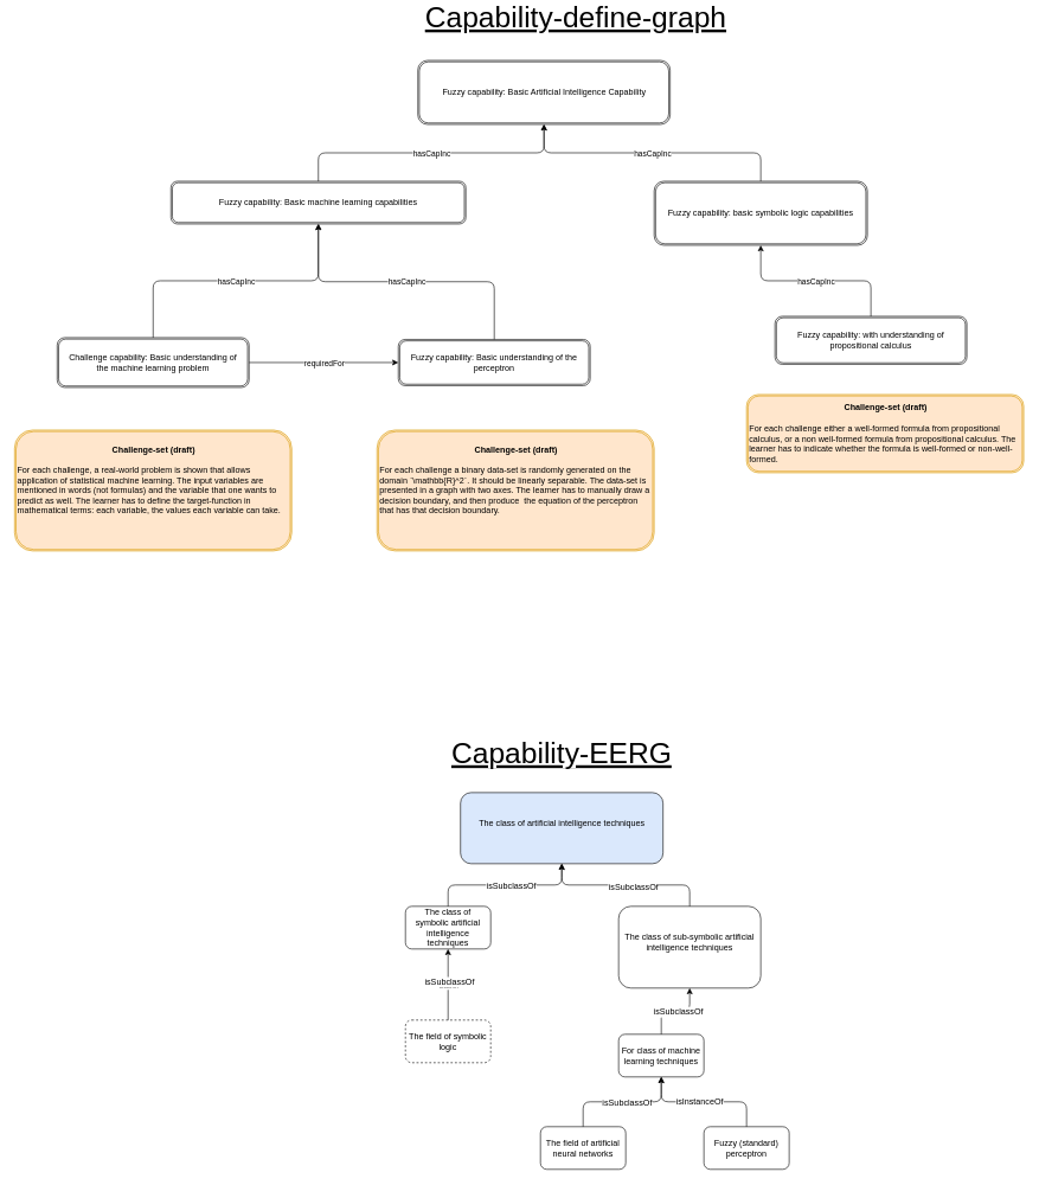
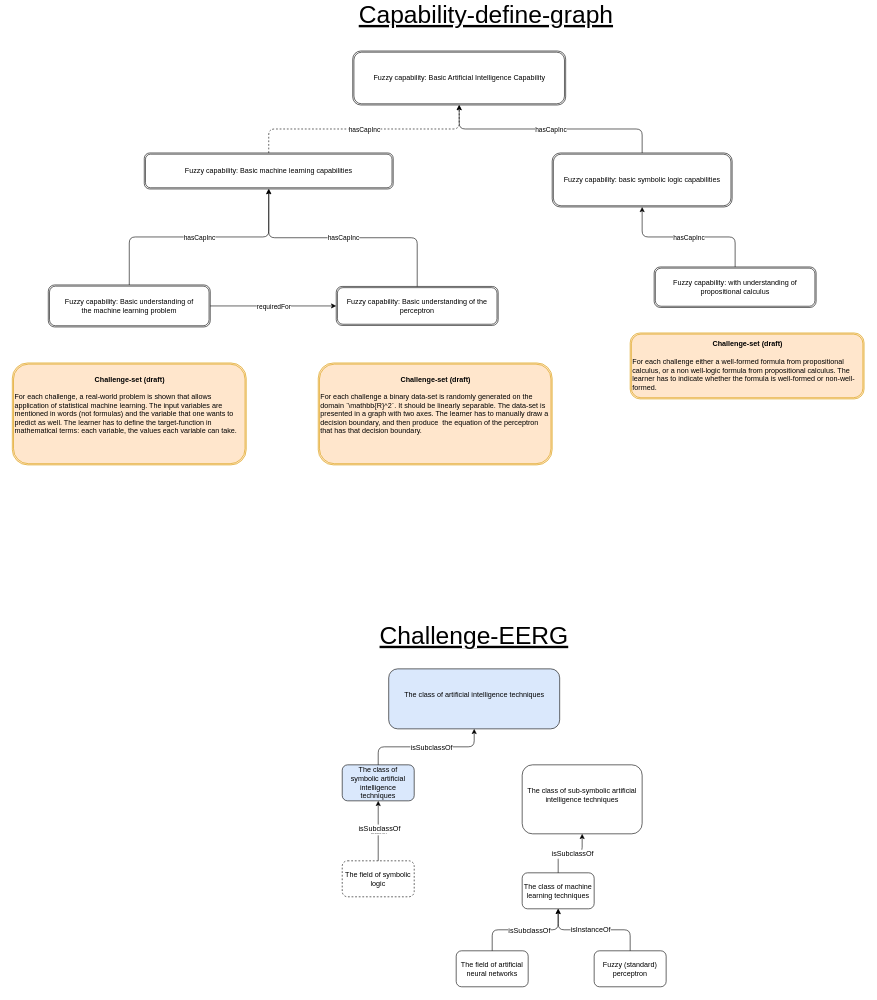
  <mxCell id="0" />
  <mxCell id="1" parent="0" />
  <mxCell id="2" value="Fuzzy capability: Basic Artificial Intelligence Capability" style="shape=ext;double=1;rounded=1;whiteSpace=wrap;html=1;" parent="1" vertex="1"><mxGeometry x="587.5" y="70" width="355" height="90" as="geometry" /></mxCell>
  <mxCell id="3" value="&amp;nbsp;" style="text;whiteSpace=wrap;html=1;" parent="1" vertex="1"><mxGeometry x="770" y="300" width="30" height="30" as="geometry" /></mxCell>
- <mxCell id="4" value="Capability-EERG" style="text;html=1;strokeColor=none;fillColor=none;align=center;verticalAlign=middle;whiteSpace=wrap;rounded=0;fontSize=41;fontStyle=4" parent="1" vertex="1"><mxGeometry x="570" y="1030" width="440" height="30" as="geometry" /></mxCell>
+ <mxCell id="4" value="Challenge-EERG" style="text;html=1;strokeColor=none;fillColor=none;align=center;verticalAlign=middle;whiteSpace=wrap;rounded=0;fontSize=41;fontStyle=4" parent="1" vertex="1"><mxGeometry x="570" y="1030" width="440" height="30" as="geometry" /></mxCell>
  <mxCell id="5" value="&lt;div&gt;Capability-define-graph&lt;/div&gt;&lt;div&gt;&lt;br&gt;&lt;/div&gt;" style="text;html=1;strokeColor=none;fillColor=none;align=center;verticalAlign=middle;whiteSpace=wrap;rounded=0;fontSize=41;fontStyle=4" parent="1" vertex="1"><mxGeometry x="590" y="20" width="440" height="30" as="geometry" /></mxCell>
  <mxCell id="6" value="&lt;div style=&quot;font-size: 12px&quot;&gt;The class of artificial intelligence techniques&lt;/div&gt;&lt;div style=&quot;font-size: 12px&quot;&gt;&lt;br style=&quot;font-size: 12px&quot;&gt;&lt;/div&gt;" style="rounded=1;whiteSpace=wrap;html=1;fontSize=12;fillColor=#dae8fc;" parent="1" vertex="1"><mxGeometry x="647.5" y="1100" width="285" height="100" as="geometry" /></mxCell>
- <mxCell id="7" value="&lt;div&gt;The class of &lt;br&gt;&lt;/div&gt;&lt;div&gt;symbolic artificial intelligence techniques&lt;/div&gt;" style="rounded=1;whiteSpace=wrap;html=1;fontSize=12;" parent="1" vertex="1"><mxGeometry x="570" y="1260" width="120" height="60" as="geometry" /></mxCell>
+ <mxCell id="7" value="&lt;div&gt;The class of &lt;br&gt;&lt;/div&gt;&lt;div&gt;symbolic artificial intelligence techniques&lt;/div&gt;" style="rounded=1;whiteSpace=wrap;html=1;fontSize=12;fillColor=#dae8fc;" parent="1" vertex="1"><mxGeometry x="570" y="1260" width="120" height="60" as="geometry" /></mxCell>
  <mxCell id="8" value="&lt;div&gt;The class of sub-symbolic artificial intelligence techniques&lt;/div&gt;&lt;div&gt;&lt;br&gt;&lt;/div&gt;" style="rounded=1;whiteSpace=wrap;html=1;fontSize=12;" parent="1" vertex="1"><mxGeometry x="870" y="1260" width="200" height="115" as="geometry" /></mxCell>
- <mxCell id="9" value="&lt;div&gt;For class of machine learning techniques&lt;/div&gt;" style="rounded=1;whiteSpace=wrap;html=1;fontSize=12;" parent="1" vertex="1"><mxGeometry x="870" y="1440" width="120" height="60" as="geometry" /></mxCell>
+ <mxCell id="9" value="&lt;div&gt;The class of machine learning techniques&lt;/div&gt;" style="rounded=1;whiteSpace=wrap;html=1;fontSize=12;" parent="1" vertex="1"><mxGeometry x="870" y="1440" width="120" height="60" as="geometry" /></mxCell>
  <mxCell id="10" value="" style="endArrow=classic;html=1;fontSize=12;edgeStyle=orthogonalEdgeStyle;" parent="1" source="7" target="6" edge="1"><mxGeometry relative="1" as="geometry"><mxPoint x="622.5" y="1240" as="sourcePoint" /><mxPoint x="722.5" y="1240" as="targetPoint" /></mxGeometry></mxCell>
  <mxCell id="11" value="Label" style="edgeLabel;resizable=0;html=1;align=center;verticalAlign=middle;" parent="10" connectable="0" vertex="1"><mxGeometry relative="1" as="geometry" /></mxCell>
  <mxCell id="12" value="&lt;div&gt;isSubclassOf&lt;/div&gt;" style="edgeLabel;html=1;align=center;verticalAlign=middle;resizable=0;points=[];fontSize=12;" parent="10" vertex="1" connectable="0"><mxGeometry x="0.07" y="-1" relative="1" as="geometry"><mxPoint as="offset" /></mxGeometry></mxCell>
- <mxCell id="13" value="" style="endArrow=classic;html=1;fontSize=12;edgeStyle=orthogonalEdgeStyle;" parent="1" source="8" target="6" edge="1"><mxGeometry relative="1" as="geometry"><mxPoint x="890" y="1230" as="sourcePoint" /><mxPoint x="990" y="1230" as="targetPoint" /></mxGeometry></mxCell>
- <mxCell id="14" value="Label" style="edgeLabel;resizable=0;html=1;align=center;verticalAlign=middle;" parent="13" connectable="0" vertex="1"><mxGeometry relative="1" as="geometry" /></mxCell>
- <mxCell id="15" value="&lt;div&gt;isSubclassOf&lt;/div&gt;" style="edgeLabel;html=1;align=center;verticalAlign=middle;resizable=0;points=[];fontSize=12;" parent="13" vertex="1" connectable="0"><mxGeometry x="-0.086" y="2" relative="1" as="geometry"><mxPoint as="offset" /></mxGeometry></mxCell>
  <mxCell id="16" value="" style="endArrow=classic;html=1;fontSize=12;edgeStyle=orthogonalEdgeStyle;" parent="1" source="9" target="8" edge="1"><mxGeometry relative="1" as="geometry"><mxPoint x="540" y="1380" as="sourcePoint" /><mxPoint x="680" y="1330" as="targetPoint" /></mxGeometry></mxCell>
  <mxCell id="17" value="Label" style="edgeLabel;resizable=0;html=1;align=center;verticalAlign=middle;" parent="16" connectable="0" vertex="1"><mxGeometry relative="1" as="geometry" /></mxCell>
  <mxCell id="18" value="&lt;div&gt;isSubclassOf&lt;/div&gt;" style="edgeLabel;html=1;align=center;verticalAlign=middle;resizable=0;points=[];fontSize=12;" parent="16" vertex="1" connectable="0"><mxGeometry x="0.07" y="-1" relative="1" as="geometry"><mxPoint as="offset" /></mxGeometry></mxCell>
  <mxCell id="19" value="The field of symbolic logic" style="rounded=1;whiteSpace=wrap;html=1;fontSize=12;dashed=1;" parent="1" vertex="1"><mxGeometry x="570" y="1420" width="120" height="60" as="geometry" /></mxCell>
  <mxCell id="20" value="" style="endArrow=classic;html=1;fontSize=12;edgeStyle=orthogonalEdgeStyle;" parent="1" source="19" target="7" edge="1"><mxGeometry relative="1" as="geometry"><mxPoint x="530" y="1410" as="sourcePoint" /><mxPoint x="530" y="1330" as="targetPoint" /></mxGeometry></mxCell>
  <mxCell id="21" value="Label" style="edgeLabel;resizable=0;html=1;align=center;verticalAlign=middle;" parent="20" connectable="0" vertex="1"><mxGeometry relative="1" as="geometry" /></mxCell>
  <mxCell id="22" value="&lt;div&gt;isSubclassOf&lt;/div&gt;" style="edgeLabel;html=1;align=center;verticalAlign=middle;resizable=0;points=[];fontSize=12;" parent="20" vertex="1" connectable="0"><mxGeometry x="0.07" y="-1" relative="1" as="geometry"><mxPoint as="offset" /></mxGeometry></mxCell>
  <mxCell id="23" value="&lt;div&gt;The field of artificial neural networks&lt;/div&gt;" style="rounded=1;whiteSpace=wrap;html=1;fontSize=12;" parent="1" vertex="1"><mxGeometry x="760" y="1570" width="120" height="60" as="geometry" /></mxCell>
  <mxCell id="24" value="&lt;div&gt;Fuzzy (standard) perceptron&lt;br&gt;&lt;/div&gt;" style="rounded=1;whiteSpace=wrap;html=1;fontSize=12;" parent="1" vertex="1"><mxGeometry x="990" y="1570" width="120" height="60" as="geometry" /></mxCell>
  <mxCell id="25" value="" style="endArrow=classic;html=1;fontSize=12;edgeStyle=orthogonalEdgeStyle;" parent="1" source="23" target="9" edge="1"><mxGeometry relative="1" as="geometry"><mxPoint x="799.76" y="1505" as="sourcePoint" /><mxPoint x="799.76" y="1395" as="targetPoint" /></mxGeometry></mxCell>
  <mxCell id="26" value="Label" style="edgeLabel;resizable=0;html=1;align=center;verticalAlign=middle;" parent="25" connectable="0" vertex="1"><mxGeometry relative="1" as="geometry" /></mxCell>
  <mxCell id="27" value="&lt;div&gt;isSubclassOf&lt;/div&gt;" style="edgeLabel;html=1;align=center;verticalAlign=middle;resizable=0;points=[];fontSize=12;" parent="25" vertex="1" connectable="0"><mxGeometry x="0.07" y="-1" relative="1" as="geometry"><mxPoint as="offset" /></mxGeometry></mxCell>
  <mxCell id="28" value="" style="endArrow=classic;html=1;fontSize=12;edgeStyle=orthogonalEdgeStyle;" parent="1" source="24" target="9" edge="1"><mxGeometry relative="1" as="geometry"><mxPoint x="850" y="1580" as="sourcePoint" /><mxPoint x="940" y="1510" as="targetPoint" /></mxGeometry></mxCell>
  <mxCell id="29" value="Label" style="edgeLabel;resizable=0;html=1;align=center;verticalAlign=middle;" parent="28" connectable="0" vertex="1"><mxGeometry relative="1" as="geometry" /></mxCell>
  <mxCell id="30" value="isInstanceOf" style="edgeLabel;html=1;align=center;verticalAlign=middle;resizable=0;points=[];fontSize=12;" parent="28" vertex="1" connectable="0"><mxGeometry x="0.07" y="-1" relative="1" as="geometry"><mxPoint as="offset" /></mxGeometry></mxCell>
  <mxCell id="31" value="&lt;div&gt;Fuzzy capability: Basic understanding of the perceptron&lt;/div&gt;" style="shape=ext;double=1;rounded=1;whiteSpace=wrap;html=1;fontSize=12;" parent="1" vertex="1"><mxGeometry x="560" y="462.5" width="270" height="65" as="geometry" /></mxCell>
  <mxCell id="32" value="Fuzzy capability: basic symbolic logic capabilities" style="shape=ext;double=1;rounded=1;whiteSpace=wrap;html=1;fontSize=12;" parent="1" vertex="1"><mxGeometry x="920" y="240" width="300" height="90" as="geometry" /></mxCell>
- <mxCell id="33" value="&lt;div&gt;Challenge capability: Basic understanding of &lt;br&gt;&lt;/div&gt;&lt;div&gt;the machine learning problem&lt;/div&gt;" style="shape=ext;double=1;rounded=1;whiteSpace=wrap;html=1;fontSize=12;" parent="1" vertex="1"><mxGeometry x="80" y="460" width="270" height="70" as="geometry" /></mxCell>
+ <mxCell id="33" value="&lt;div&gt;Fuzzy capability: Basic understanding of &lt;br&gt;&lt;/div&gt;&lt;div&gt;the machine learning problem&lt;/div&gt;" style="shape=ext;double=1;rounded=1;whiteSpace=wrap;html=1;fontSize=12;" parent="1" vertex="1"><mxGeometry x="80" y="460" width="270" height="70" as="geometry" /></mxCell>
  <mxCell id="34" value="&lt;div align=&quot;center&quot;&gt;&lt;b&gt;Challenge-set (draft)&lt;br&gt;&lt;/b&gt;&lt;/div&gt;&lt;div&gt;&lt;br&gt;&lt;/div&gt;&lt;div&gt;For each challenge a binary data-set is randomly generated on the domain `\mathbb{R}^2`. It should be linearly separable. The data-set is presented in a graph with two axes. The learner has to manually draw a decision boundary, and then produce&amp;nbsp; the equation of the perceptron that has that decision boundary.&lt;br&gt;&lt;/div&gt;&lt;div&gt;&lt;br&gt;&lt;br&gt;&lt;/div&gt;" style="shape=ext;double=1;rounded=1;whiteSpace=wrap;html=1;fontSize=12;align=left;fillColor=#ffe6cc;strokeColor=#d79b00;" parent="1" vertex="1"><mxGeometry x="530" y="590" width="390" height="170" as="geometry" /></mxCell>
- <mxCell id="35" value="&lt;div align=&quot;center&quot;&gt;&lt;b&gt;Challenge-set (draft)&lt;/b&gt;&lt;/div&gt;&lt;div&gt;&lt;b&gt;&lt;/b&gt;&lt;br&gt;&lt;/div&gt;&lt;div&gt;For each challenge either a well-formed formula from propositional calculus, or a non well-formed formula from propositional calculus. The learner has to indicate whether the formula is well-formed or non-well-formed.&lt;/div&gt;" style="shape=ext;double=1;rounded=1;whiteSpace=wrap;html=1;fontSize=12;align=left;fillColor=#ffe6cc;strokeColor=#d79b00;" parent="1" vertex="1"><mxGeometry x="1050" y="540" width="390" height="110" as="geometry" /></mxCell>
+ <mxCell id="35" value="&lt;div align=&quot;center&quot;&gt;&lt;b&gt;Challenge-set (draft)&lt;/b&gt;&lt;/div&gt;&lt;div&gt;&lt;b&gt;&lt;/b&gt;&lt;br&gt;&lt;/div&gt;&lt;div&gt;For each challenge either a well-formed formula from propositional calculus, or a non well-logic formula from propositional calculus. The learner has to indicate whether the formula is well-formed or non-well-formed.&lt;/div&gt;" style="shape=ext;double=1;rounded=1;whiteSpace=wrap;html=1;fontSize=12;align=left;fillColor=#ffe6cc;strokeColor=#d79b00;" parent="1" vertex="1"><mxGeometry x="1050" y="540" width="390" height="110" as="geometry" /></mxCell>
  <mxCell id="36" value="&lt;div align=&quot;center&quot;&gt;Fuzzy capability: Basic machine learning capabilities&lt;/div&gt;" style="shape=ext;double=1;rounded=1;whiteSpace=wrap;html=1;fontSize=12;align=center;verticalAlign=middle;" parent="1" vertex="1"><mxGeometry x="240" y="240" width="415" height="60" as="geometry" /></mxCell>
  <mxCell id="37" value="" style="endArrow=classic;html=1;fontSize=12;edgeStyle=orthogonalEdgeStyle;" parent="1" source="33" target="36" edge="1"><mxGeometry relative="1" as="geometry"><mxPoint x="340" y="350" as="sourcePoint" /><mxPoint x="440" y="350" as="targetPoint" /></mxGeometry></mxCell>
  <mxCell id="38" value="&lt;div&gt;hasCapInc&lt;/div&gt;" style="edgeLabel;resizable=0;html=1;align=center;verticalAlign=middle;" parent="37" connectable="0" vertex="1"><mxGeometry relative="1" as="geometry" /></mxCell>
  <mxCell id="39" value="" style="endArrow=classic;html=1;fontSize=12;edgeStyle=orthogonalEdgeStyle;" parent="1" source="31" target="36" edge="1"><mxGeometry relative="1" as="geometry"><mxPoint x="315.034" y="455" as="sourcePoint" /><mxPoint x="457.517" y="310" as="targetPoint" /></mxGeometry></mxCell>
  <mxCell id="40" value="&lt;div&gt;hasCapInc&lt;/div&gt;" style="edgeLabel;resizable=0;html=1;align=center;verticalAlign=middle;" parent="39" connectable="0" vertex="1"><mxGeometry relative="1" as="geometry" /></mxCell>
  <mxCell id="41" value="" style="endArrow=classic;html=1;fontSize=12;edgeStyle=orthogonalEdgeStyle;" parent="1" source="33" target="31" edge="1"><mxGeometry relative="1" as="geometry"><mxPoint x="380" y="494.66" as="sourcePoint" /><mxPoint x="480" y="494.66" as="targetPoint" /></mxGeometry></mxCell>
  <mxCell id="42" value="requiredFor" style="edgeLabel;resizable=0;html=1;align=center;verticalAlign=middle;" parent="41" connectable="0" vertex="1"><mxGeometry relative="1" as="geometry" /></mxCell>
- <mxCell id="43" value="" style="endArrow=classic;html=1;fontSize=12;edgeStyle=orthogonalEdgeStyle;" parent="1" source="36" target="2" edge="1"><mxGeometry relative="1" as="geometry"><mxPoint x="1022.5" y="392.5" as="sourcePoint" /><mxPoint x="775" y="230" as="targetPoint" /></mxGeometry></mxCell>
+ <mxCell id="43" value="" style="endArrow=classic;html=1;fontSize=12;edgeStyle=orthogonalEdgeStyle;dashed=1;" parent="1" source="36" target="2" edge="1"><mxGeometry relative="1" as="geometry"><mxPoint x="1022.5" y="392.5" as="sourcePoint" /><mxPoint x="775" y="230" as="targetPoint" /></mxGeometry></mxCell>
  <mxCell id="44" value="&lt;div&gt;hasCapInc&lt;/div&gt;" style="edgeLabel;resizable=0;html=1;align=center;verticalAlign=middle;" parent="43" connectable="0" vertex="1"><mxGeometry relative="1" as="geometry" /></mxCell>
  <mxCell id="45" value="" style="endArrow=classic;html=1;fontSize=12;edgeStyle=orthogonalEdgeStyle;" parent="1" source="32" target="2" edge="1"><mxGeometry relative="1" as="geometry"><mxPoint x="457.5" y="250" as="sourcePoint" /><mxPoint x="775" y="170" as="targetPoint" /></mxGeometry></mxCell>
  <mxCell id="46" value="&lt;div&gt;hasCapInc&lt;/div&gt;" style="edgeLabel;resizable=0;html=1;align=center;verticalAlign=middle;" parent="45" connectable="0" vertex="1"><mxGeometry relative="1" as="geometry" /></mxCell>
  <mxCell id="47" value="Fuzzy capability: with understanding of propositional calculus" style="shape=ext;double=1;rounded=1;whiteSpace=wrap;html=1;fontSize=12;align=center;verticalAlign=middle;" parent="1" vertex="1"><mxGeometry x="1090" y="430" width="270" height="67.5" as="geometry" /></mxCell>
  <mxCell id="48" value="" style="endArrow=classic;html=1;fontSize=12;edgeStyle=orthogonalEdgeStyle;" parent="1" source="47" target="32" edge="1"><mxGeometry relative="1" as="geometry"><mxPoint x="705" y="472.5" as="sourcePoint" /><mxPoint x="457.571" y="310" as="targetPoint" /></mxGeometry></mxCell>
  <mxCell id="49" value="&lt;div&gt;hasCapInc&lt;/div&gt;" style="edgeLabel;resizable=0;html=1;align=center;verticalAlign=middle;" parent="48" connectable="0" vertex="1"><mxGeometry relative="1" as="geometry" /></mxCell>
  <mxCell id="50" value="&lt;div align=&quot;center&quot;&gt;&lt;b&gt;Challenge-set (draft)&lt;br&gt;&lt;/b&gt;&lt;/div&gt;&lt;div&gt;&lt;br&gt;&lt;/div&gt;For each challenge, a real-world problem is shown that allows application of statistical machine learning. The input variables are mentioned in words (not formulas) and the variable that one wants to predict as well. The learner has to define the target-function in mathematical terms: each variable, the values each variable can take.&lt;br&gt;&lt;div&gt;&lt;br&gt;&lt;br&gt;&lt;/div&gt;" style="shape=ext;double=1;rounded=1;whiteSpace=wrap;html=1;fontSize=12;align=left;fillColor=#ffe6cc;strokeColor=#d79b00;" vertex="1" parent="1"><mxGeometry x="20" y="590" width="390" height="170" as="geometry" /></mxCell>
